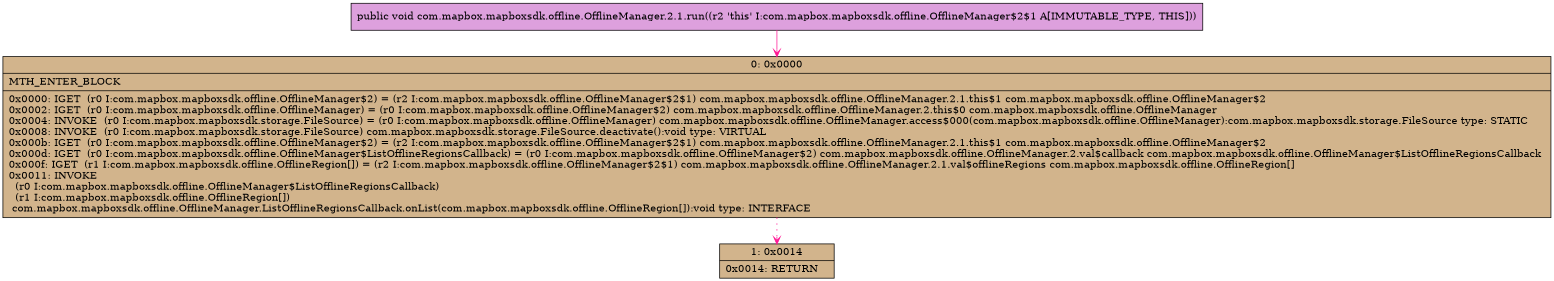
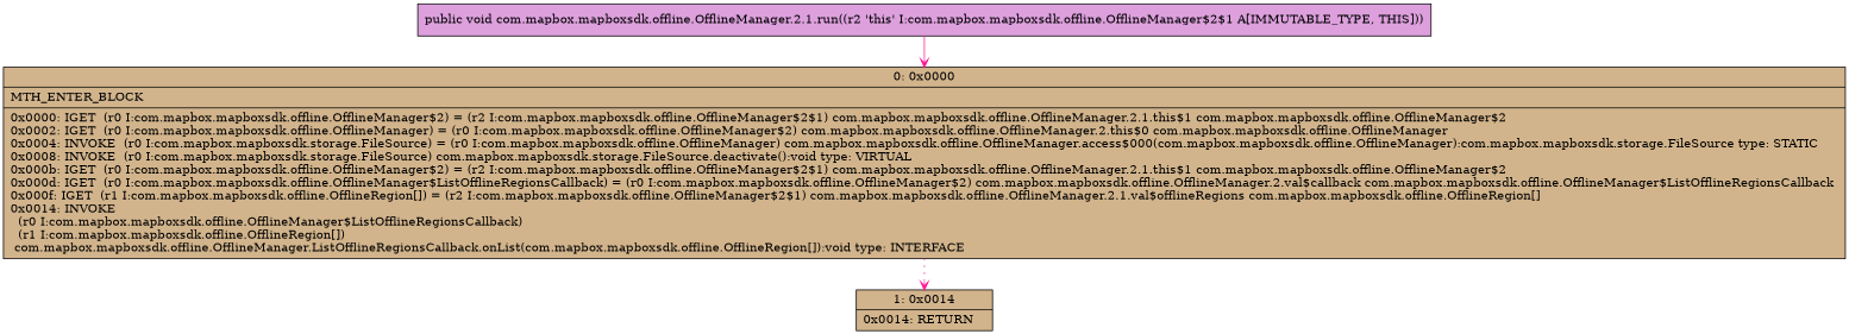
  digraph {
    node [shape=record style=filled fillcolor=tan]
    edge [color=deeppink arrowhead=vee]
-   n1 [label="{0\:\ 0x0000|MTH_ENTER_BLOCK\l|0x0000: IGET  (r0 I:com.mapbox.mapboxsdk.offline.OfflineManager$2) = (r2 I:com.mapbox.mapboxsdk.offline.OfflineManager$2$1) com.mapbox.mapboxsdk.offline.OfflineManager.2.1.this$1 com.mapbox.mapboxsdk.offline.OfflineManager$2 \l0x0002: IGET  (r0 I:com.mapbox.mapboxsdk.offline.OfflineManager) = (r0 I:com.mapbox.mapboxsdk.offline.OfflineManager$2) com.mapbox.mapboxsdk.offline.OfflineManager.2.this$0 com.mapbox.mapboxsdk.offline.OfflineManager \l0x0004: INVOKE  (r0 I:com.mapbox.mapboxsdk.storage.FileSource) = (r0 I:com.mapbox.mapboxsdk.offline.OfflineManager) com.mapbox.mapboxsdk.offline.OfflineManager.access$000(com.mapbox.mapboxsdk.offline.OfflineManager):com.mapbox.mapboxsdk.storage.FileSource type: STATIC \l0x0008: INVOKE  (r0 I:com.mapbox.mapboxsdk.storage.FileSource) com.mapbox.mapboxsdk.storage.FileSource.deactivate():void type: VIRTUAL \l0x000b: IGET  (r0 I:com.mapbox.mapboxsdk.offline.OfflineManager$2) = (r2 I:com.mapbox.mapboxsdk.offline.OfflineManager$2$1) com.mapbox.mapboxsdk.offline.OfflineManager.2.1.this$1 com.mapbox.mapboxsdk.offline.OfflineManager$2 \l0x000d: IGET  (r0 I:com.mapbox.mapboxsdk.offline.OfflineManager$ListOfflineRegionsCallback) = (r0 I:com.mapbox.mapboxsdk.offline.OfflineManager$2) com.mapbox.mapboxsdk.offline.OfflineManager.2.val$callback com.mapbox.mapboxsdk.offline.OfflineManager$ListOfflineRegionsCallback \l0x000f: IGET  (r1 I:com.mapbox.mapboxsdk.offline.OfflineRegion[]) = (r2 I:com.mapbox.mapboxsdk.offline.OfflineManager$2$1) com.mapbox.mapboxsdk.offline.OfflineManager.2.1.val$offlineRegions com.mapbox.mapboxsdk.offline.OfflineRegion[] \l0x0011: INVOKE  \l  (r0 I:com.mapbox.mapboxsdk.offline.OfflineManager$ListOfflineRegionsCallback)\l  (r1 I:com.mapbox.mapboxsdk.offline.OfflineRegion[])\l com.mapbox.mapboxsdk.offline.OfflineManager.ListOfflineRegionsCallback.onList(com.mapbox.mapboxsdk.offline.OfflineRegion[]):void type: INTERFACE \l}"]
+   n1 [label="{0\:\ 0x0000|MTH_ENTER_BLOCK\l|0x0000: IGET  (r0 I:com.mapbox.mapboxsdk.offline.OfflineManager$2) = (r2 I:com.mapbox.mapboxsdk.offline.OfflineManager$2$1) com.mapbox.mapboxsdk.offline.OfflineManager.2.1.this$1 com.mapbox.mapboxsdk.offline.OfflineManager$2 \l0x0002: IGET  (r0 I:com.mapbox.mapboxsdk.offline.OfflineManager) = (r0 I:com.mapbox.mapboxsdk.offline.OfflineManager$2) com.mapbox.mapboxsdk.offline.OfflineManager.2.this$0 com.mapbox.mapboxsdk.offline.OfflineManager \l0x0004: INVOKE  (r0 I:com.mapbox.mapboxsdk.storage.FileSource) = (r0 I:com.mapbox.mapboxsdk.offline.OfflineManager) com.mapbox.mapboxsdk.offline.OfflineManager.access$000(com.mapbox.mapboxsdk.offline.OfflineManager):com.mapbox.mapboxsdk.storage.FileSource type: STATIC \l0x0008: INVOKE  (r0 I:com.mapbox.mapboxsdk.storage.FileSource) com.mapbox.mapboxsdk.storage.FileSource.deactivate():void type: VIRTUAL \l0x000b: IGET  (r0 I:com.mapbox.mapboxsdk.offline.OfflineManager$2) = (r2 I:com.mapbox.mapboxsdk.offline.OfflineManager$2$1) com.mapbox.mapboxsdk.offline.OfflineManager.2.1.this$1 com.mapbox.mapboxsdk.offline.OfflineManager$2 \l0x000d: IGET  (r0 I:com.mapbox.mapboxsdk.offline.OfflineManager$ListOfflineRegionsCallback) = (r0 I:com.mapbox.mapboxsdk.offline.OfflineManager$2) com.mapbox.mapboxsdk.offline.OfflineManager.2.val$callback com.mapbox.mapboxsdk.offline.OfflineManager$ListOfflineRegionsCallback \l0x000f: IGET  (r1 I:com.mapbox.mapboxsdk.offline.OfflineRegion[]) = (r2 I:com.mapbox.mapboxsdk.offline.OfflineManager$2$1) com.mapbox.mapboxsdk.offline.OfflineManager.2.1.val$offlineRegions com.mapbox.mapboxsdk.offline.OfflineRegion[] \l0x0014: INVOKE  \l  (r0 I:com.mapbox.mapboxsdk.offline.OfflineManager$ListOfflineRegionsCallback)\l  (r1 I:com.mapbox.mapboxsdk.offline.OfflineRegion[])\l com.mapbox.mapboxsdk.offline.OfflineManager.ListOfflineRegionsCallback.onList(com.mapbox.mapboxsdk.offline.OfflineRegion[]):void type: INTERFACE \l}"]
    n2 [label="{1\:\ 0x0014|0x0014: RETURN   \l}"]
    n3 [label="{public void com.mapbox.mapboxsdk.offline.OfflineManager.2.1.run((r2 'this' I:com.mapbox.mapboxsdk.offline.OfflineManager$2$1 A[IMMUTABLE_TYPE, THIS])) }" fillcolor=plum]
    n1 -> n2 [style=dotted]
    n3 -> n1 [style=solid]
  }
